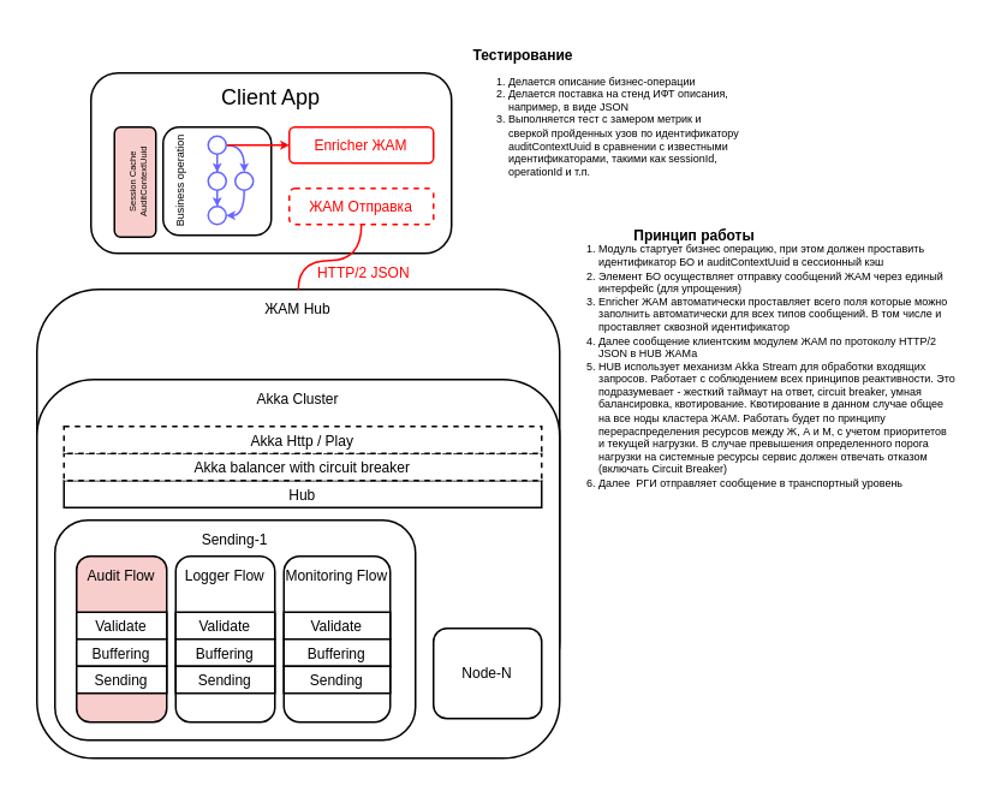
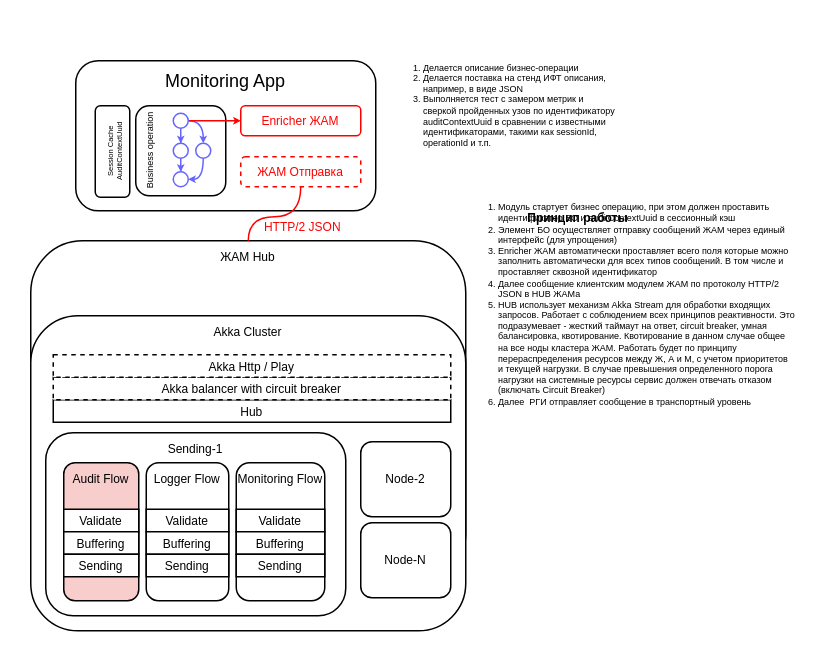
  <mxCell id="0" />
  <mxCell id="1" parent="0" />
  <mxCell id="2" value="ЖАМ Hub" style="rounded=1;whiteSpace=wrap;html=1;strokeColor=#000000;fontSize=8;fontColor=#000000;verticalAlign=top;" vertex="1" parent="1"><mxGeometry x="20" y="160" width="290" height="230" as="geometry" /></mxCell>
  <mxCell id="3" value="Akka Cluster" style="rounded=1;whiteSpace=wrap;html=1;labelBackgroundColor=none;strokeColor=#000000;fontSize=8;fontColor=#000000;verticalAlign=top;" vertex="1" parent="1"><mxGeometry x="20" y="210" width="290" height="210" as="geometry" /></mxCell>
- <mxCell id="4" value="Client App" style="rounded=1;whiteSpace=wrap;html=1;verticalAlign=top;" vertex="1" parent="1"><mxGeometry x="50" y="40" width="200" height="100" as="geometry" /></mxCell>
+ <mxCell id="4" value="Monitoring App" style="rounded=1;whiteSpace=wrap;html=1;verticalAlign=top;" vertex="1" parent="1"><mxGeometry x="50" y="40" width="200" height="100" as="geometry" /></mxCell>
  <mxCell id="5" value="Enricher ЖАМ" style="rounded=1;whiteSpace=wrap;html=1;fontSize=8;strokeColor=#FF0000;fontColor=#FF0000;" vertex="1" parent="1"><mxGeometry x="160" y="70" width="80" height="20" as="geometry" /></mxCell>
  <mxCell id="6" value="Business operation" style="rounded=1;whiteSpace=wrap;html=1;rotation=-90;verticalAlign=top;fontSize=6;" vertex="1" parent="1"><mxGeometry x="90" y="70" width="60" height="60" as="geometry" /></mxCell>
  <mxCell id="7" value="" style="edgeStyle=orthogonalEdgeStyle;rounded=0;orthogonalLoop=1;jettySize=auto;html=1;fontSize=8;endSize=2;strokeColor=#6666FF;" edge="1" parent="1" source="10" target="12"><mxGeometry relative="1" as="geometry" /></mxCell>
  <mxCell id="8" style="rounded=0;orthogonalLoop=1;jettySize=auto;html=1;entryX=0.5;entryY=0;entryDx=0;entryDy=0;endSize=2;fontSize=8;edgeStyle=orthogonalEdgeStyle;curved=1;strokeColor=#6666FF;" edge="1" parent="1" source="10" target="15"><mxGeometry relative="1" as="geometry"><Array as="points"><mxPoint x="135" y="80" /></Array></mxGeometry></mxCell>
  <mxCell id="9" style="edgeStyle=orthogonalEdgeStyle;curved=1;rounded=0;orthogonalLoop=1;jettySize=auto;html=1;entryX=0;entryY=0.5;entryDx=0;entryDy=0;endSize=2;fontSize=8;strokeColor=#FF0000;" edge="1" parent="1" source="10" target="5"><mxGeometry relative="1" as="geometry" /></mxCell>
  <mxCell id="10" value="" style="ellipse;whiteSpace=wrap;html=1;aspect=fixed;fontSize=6;strokeColor=#6666FF;" vertex="1" parent="1"><mxGeometry x="115" y="75" width="10" height="10" as="geometry" /></mxCell>
  <mxCell id="11" value="" style="edgeStyle=orthogonalEdgeStyle;curved=1;rounded=0;orthogonalLoop=1;jettySize=auto;html=1;endSize=2;fontSize=8;strokeColor=#6666FF;" edge="1" parent="1" source="12" target="13"><mxGeometry relative="1" as="geometry" /></mxCell>
  <mxCell id="12" value="" style="ellipse;whiteSpace=wrap;html=1;aspect=fixed;fontSize=6;strokeColor=#6666FF;" vertex="1" parent="1"><mxGeometry x="115" y="95" width="10" height="10" as="geometry" /></mxCell>
  <mxCell id="13" value="" style="ellipse;whiteSpace=wrap;html=1;aspect=fixed;fontSize=6;strokeColor=#6666FF;" vertex="1" parent="1"><mxGeometry x="115" y="114" width="10" height="10" as="geometry" /></mxCell>
  <mxCell id="14" style="edgeStyle=orthogonalEdgeStyle;curved=1;rounded=0;orthogonalLoop=1;jettySize=auto;html=1;entryX=1;entryY=0.5;entryDx=0;entryDy=0;endSize=2;fontSize=8;strokeColor=#6666FF;" edge="1" parent="1" source="15" target="13"><mxGeometry relative="1" as="geometry"><Array as="points"><mxPoint x="135" y="119" /></Array></mxGeometry></mxCell>
  <mxCell id="15" value="" style="ellipse;whiteSpace=wrap;html=1;aspect=fixed;fontSize=6;strokeColor=#6666FF;" vertex="1" parent="1"><mxGeometry x="130" y="95" width="10" height="10" as="geometry" /></mxCell>
  <mxCell id="16" style="edgeStyle=orthogonalEdgeStyle;curved=1;rounded=0;orthogonalLoop=1;jettySize=auto;html=1;exitX=0.5;exitY=1;exitDx=0;exitDy=0;entryX=0.5;entryY=0;entryDx=0;entryDy=0;endSize=2;strokeColor=#FF0000;fontSize=8;fontColor=#FF0000;endArrow=none;" edge="1" parent="1" source="18" target="2"><mxGeometry relative="1" as="geometry" /></mxCell>
  <mxCell id="17" value="HTTP/2 JSON" style="text;html=1;resizable=0;points=[];align=center;verticalAlign=middle;labelBackgroundColor=none;fontSize=8;fontColor=#FF0000;" vertex="1" connectable="0" parent="16"><mxGeometry x="-0.434" y="-9" relative="1" as="geometry"><mxPoint y="15" as="offset" /></mxGeometry></mxCell>
  <mxCell id="18" value="ЖАМ Отправка" style="rounded=1;whiteSpace=wrap;html=1;fontSize=8;strokeColor=#FF0000;fontColor=#FF0000;dashed=1;" vertex="1" parent="1"><mxGeometry x="160" y="104" width="80" height="20" as="geometry" /></mxCell>
  <mxCell id="19" value="Sending-1" style="rounded=1;whiteSpace=wrap;html=1;labelBackgroundColor=none;strokeColor=#000000;fontSize=8;fontColor=#000000;verticalAlign=top;" vertex="1" parent="1"><mxGeometry x="30" y="288" width="200" height="122" as="geometry" /></mxCell>
  <mxCell id="20" value="Node-N" style="rounded=1;whiteSpace=wrap;html=1;labelBackgroundColor=none;strokeColor=#000000;fontSize=8;fontColor=#000000;" vertex="1" parent="1"><mxGeometry x="240" y="348" width="60" height="50" as="geometry" /></mxCell>
+ <mxCell id="21" value="Node-2" style="rounded=1;whiteSpace=wrap;html=1;labelBackgroundColor=none;strokeColor=#000000;fontSize=8;fontColor=#000000;" vertex="1" parent="1"><mxGeometry x="240" y="294" width="60" height="50" as="geometry" /></mxCell>
  <mxCell id="22" value="Hub" style="rounded=0;whiteSpace=wrap;html=1;labelBackgroundColor=none;strokeColor=#000000;fontSize=8;fontColor=#000000;" vertex="1" parent="1"><mxGeometry x="35" y="266" width="265" height="15" as="geometry" /></mxCell>
  <mxCell id="23" value="Akka balancer with circuit breaker" style="rounded=0;whiteSpace=wrap;html=1;labelBackgroundColor=none;strokeColor=#000000;fontSize=8;fontColor=#000000;dashed=1;" vertex="1" parent="1"><mxGeometry x="35" y="251" width="265" height="15" as="geometry" /></mxCell>
  <mxCell id="24" value="Akka Http / Play" style="rounded=0;whiteSpace=wrap;html=1;labelBackgroundColor=none;strokeColor=#000000;fontSize=8;fontColor=#000000;dashed=1;" vertex="1" parent="1"><mxGeometry x="35" y="236" width="265" height="15" as="geometry" /></mxCell>
  <mxCell id="25" value="" style="group" vertex="1" connectable="0" parent="1"><mxGeometry x="42" y="308" width="174" height="92" as="geometry" /></mxCell>
  <mxCell id="26" value="Audit Flow" style="rounded=1;whiteSpace=wrap;html=1;labelBackgroundColor=none;strokeColor=#000000;fontSize=8;fontColor=#000000;verticalAlign=top;fillColor=#f8cecc;" vertex="1" parent="25"><mxGeometry width="50" height="92" as="geometry" /></mxCell>
  <mxCell id="27" value="Logger Flow" style="rounded=1;whiteSpace=wrap;html=1;labelBackgroundColor=none;strokeColor=#000000;fontSize=8;fontColor=#000000;verticalAlign=top;" vertex="1" parent="25"><mxGeometry x="55" width="55" height="92" as="geometry" /></mxCell>
  <mxCell id="28" value="Validate" style="rounded=0;whiteSpace=wrap;html=1;labelBackgroundColor=none;strokeColor=#000000;fontSize=8;fontColor=#000000;" vertex="1" parent="25"><mxGeometry y="31" width="50" height="15" as="geometry" /></mxCell>
  <mxCell id="29" value="Buffering" style="rounded=0;whiteSpace=wrap;html=1;labelBackgroundColor=none;strokeColor=#000000;fontSize=8;fontColor=#000000;" vertex="1" parent="25"><mxGeometry y="46" width="50" height="15" as="geometry" /></mxCell>
  <mxCell id="30" value="Sending" style="rounded=0;whiteSpace=wrap;html=1;labelBackgroundColor=none;strokeColor=#000000;fontSize=8;fontColor=#000000;" vertex="1" parent="25"><mxGeometry y="61" width="50" height="15" as="geometry" /></mxCell>
  <mxCell id="31" value="Validate" style="rounded=0;whiteSpace=wrap;html=1;labelBackgroundColor=none;strokeColor=#000000;fontSize=8;fontColor=#000000;" vertex="1" parent="25"><mxGeometry x="55" y="31" width="55" height="15" as="geometry" /></mxCell>
  <mxCell id="32" value="Buffering" style="rounded=0;whiteSpace=wrap;html=1;labelBackgroundColor=none;strokeColor=#000000;fontSize=8;fontColor=#000000;" vertex="1" parent="25"><mxGeometry x="55" y="46" width="55" height="15" as="geometry" /></mxCell>
  <mxCell id="33" value="Sending" style="rounded=0;whiteSpace=wrap;html=1;labelBackgroundColor=none;strokeColor=#000000;fontSize=8;fontColor=#000000;" vertex="1" parent="25"><mxGeometry x="55" y="61" width="55" height="15" as="geometry" /></mxCell>
  <mxCell id="34" value="" style="group" vertex="1" connectable="0" parent="25"><mxGeometry x="115" width="59" height="92" as="geometry" /></mxCell>
  <mxCell id="35" value="Monitoring Flow" style="rounded=1;whiteSpace=wrap;html=1;labelBackgroundColor=none;strokeColor=#000000;fontSize=8;fontColor=#000000;verticalAlign=top;" vertex="1" parent="34"><mxGeometry width="59" height="92" as="geometry" /></mxCell>
  <mxCell id="36" value="Validate" style="rounded=0;whiteSpace=wrap;html=1;labelBackgroundColor=none;strokeColor=#000000;fontSize=8;fontColor=#000000;" vertex="1" parent="34"><mxGeometry y="31" width="59" height="15" as="geometry" /></mxCell>
  <mxCell id="37" value="Buffering" style="rounded=0;whiteSpace=wrap;html=1;labelBackgroundColor=none;strokeColor=#000000;fontSize=8;fontColor=#000000;" vertex="1" parent="34"><mxGeometry y="46" width="59" height="15" as="geometry" /></mxCell>
  <mxCell id="38" value="Sending" style="rounded=0;whiteSpace=wrap;html=1;labelBackgroundColor=none;strokeColor=#000000;fontSize=8;fontColor=#000000;" vertex="1" parent="34"><mxGeometry y="61" width="59" height="15" as="geometry" /></mxCell>
  <mxCell id="39" value="&lt;div&gt;&lt;ol&gt;&lt;li&gt;Делается описание бизнес-операции&lt;/li&gt;&lt;li&gt;Делается поставка на стенд ИФТ описания, например, в виде JSON&lt;/li&gt;&lt;li&gt;Выполняется тест с замером метрик и сверкой пройденных узов по идентификатору auditContextUuid в сравнении с известными идентификаторами, такими как sessionId, operationId и т.п.&lt;/li&gt;&lt;/ol&gt;&lt;/div&gt;" style="text;html=1;strokeColor=none;fillColor=none;align=left;verticalAlign=middle;whiteSpace=wrap;rounded=0;labelBackgroundColor=none;fontSize=6;fontColor=#000000;" vertex="1" parent="1"><mxGeometry x="240" y="60" width="170" height="20" as="geometry" /></mxCell>
- <mxCell id="40" value="Тестирование" style="text;html=1;strokeColor=none;fillColor=none;align=center;verticalAlign=middle;whiteSpace=wrap;rounded=0;labelBackgroundColor=none;fontSize=8;fontColor=#000000;fontStyle=1" vertex="1" parent="1"><mxGeometry x="270" y="20" width="40" height="20" as="geometry" /></mxCell>
- <mxCell id="41" value="Принцип работы" style="text;html=1;strokeColor=none;fillColor=none;align=center;verticalAlign=middle;whiteSpace=wrap;rounded=0;labelBackgroundColor=none;fontSize=8;fontColor=#000000;fontStyle=1" vertex="1" parent="1"><mxGeometry x="330" y="120" width="110" height="20" as="geometry" /></mxCell>
+ <mxCell id="41" value="Принцип работы" style="text;html=1;strokeColor=none;fillColor=none;align=center;verticalAlign=middle;whiteSpace=wrap;rounded=0;labelBackgroundColor=none;fontSize=8;fontColor=#000000;fontStyle=1" vertex="1" parent="1"><mxGeometry x="330" y="135" width="110" height="20" as="geometry" /></mxCell>
  <mxCell id="42" value="&lt;ol&gt;&lt;li&gt;Модуль стартует бизнес операцию, при этом должен проставить идентификатор БО и auditContextUuid в сессионный кэш&lt;/li&gt;&lt;li&gt;Элемент БО осуществляет отправку сообщений ЖАМ через единый интерфейс (для упрощения)&lt;/li&gt;&lt;li&gt;Enricher ЖАМ автоматически проставляет всего поля которые можно заполнить автоматически для всех типов сообщений. В том числе и проставляет сквозной идентификатор&lt;/li&gt;&lt;li&gt;Далее сообщение клиентским модулем ЖАМ по протоколу HTTP/2 JSON в HUB ЖАМа&lt;/li&gt;&lt;li&gt;HUB использует механизм Akka Stream для обработки входящих запросов. Работает с соблюдением всех принципов реактивности. Это подразумевает - жесткий таймаут на ответ, circuit breaker, умная балансировка, квотирование. Квотирование в данном случае общее на все ноды кластера ЖАМ. Работать будет по принципу перераспределения ресурсов между Ж, А и М, с учетом приоритетов и текущей нагрузки. В случае превышения определенного порога нагрузки на системные ресурсы сервис должен отвечать отказом (включать Circuit Breaker)&amp;nbsp;&lt;/li&gt;&lt;li&gt;Далее&amp;nbsp; РГИ отправляет сообщение в транспортный уровень&lt;/li&gt;&lt;/ol&gt;" style="text;html=1;strokeColor=none;fillColor=none;align=left;verticalAlign=middle;whiteSpace=wrap;rounded=0;labelBackgroundColor=none;fontSize=6;fontColor=#000000;" vertex="1" parent="1"><mxGeometry x="290" y="202" width="240" as="geometry" /></mxCell>
- <mxCell id="43" value="Session Cache&lt;br style=&quot;font-size: 5px;&quot;&gt;AuditContextUuid" style="rounded=1;whiteSpace=wrap;html=1;labelBackgroundColor=none;strokeColor=#000000;fontSize=5;fontColor=#000000;rotation=-90;fillColor=#f8cecc;" vertex="1" parent="1"><mxGeometry x="44" y="89" width="61" height="23" as="geometry" /></mxCell>
+ <mxCell id="43" value="Session Cache&lt;br style=&quot;font-size: 5px;&quot;&gt;AuditContextUuid" style="rounded=1;whiteSpace=wrap;html=1;labelBackgroundColor=none;strokeColor=#000000;fontSize=5;fontColor=#000000;rotation=-90;" vertex="1" parent="1"><mxGeometry x="44" y="89" width="61" height="23" as="geometry" /></mxCell>
